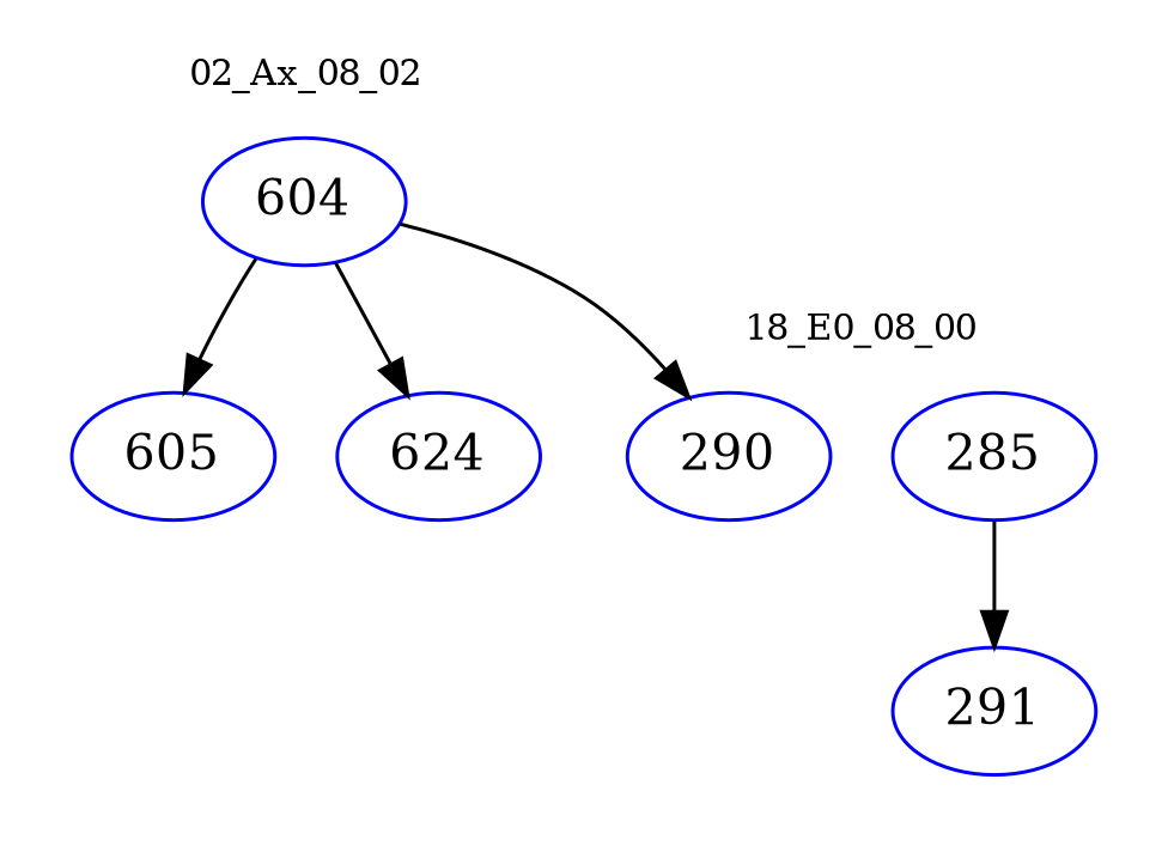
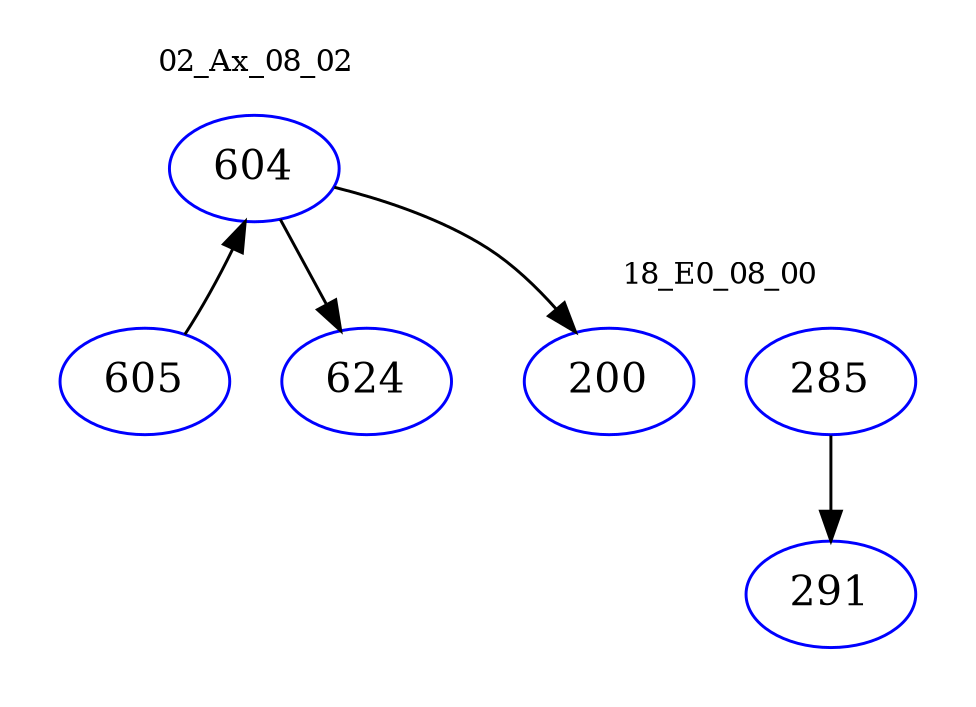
  digraph {
    node [color=blue]
    edge [color=black]
    n1 [label=604]
    n2 [label=605]
    n3 [label=624]
    n4 [label=285]
    n5 [label=291]
-   n6 [label=290]
+   n6 [label=200]
    subgraph cluster_1 {
      color=white
      fontsize=10
      label="02_Ax_08_02"
      n1
      n2
      n3
    }
    subgraph cluster_2 {
      color=white
      fontsize=10
      label="18_E0_08_00"
      n4
      n5
      n6
    }
-   n1 -> n2
+   n2 -> n1
    n1 -> n3
    n1 -> n6
    n4 -> n5
  }
